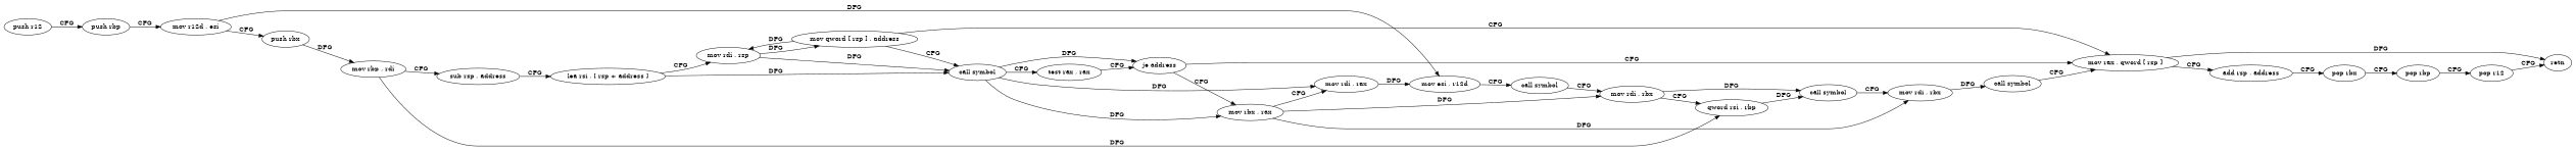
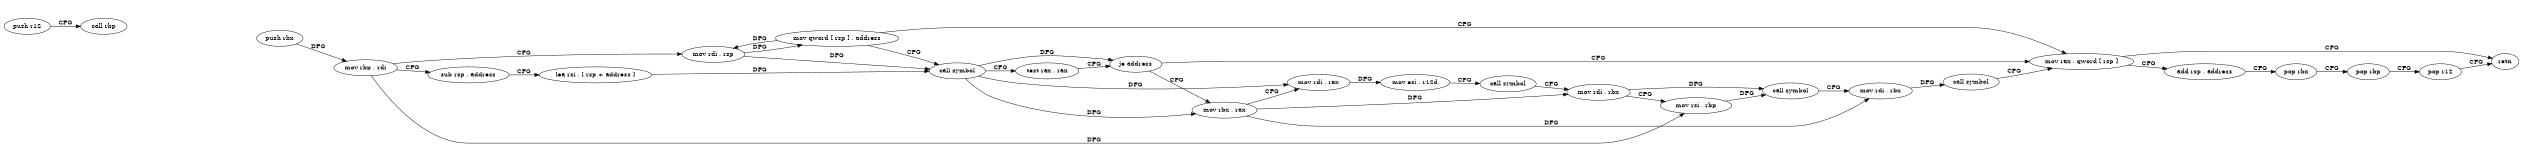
  digraph {
    rankdir=LR
    n1 [label="push r12"]
-   n2 [label="push rbp"]
-   n3 [label="mov r12d , esi"]
+   n2 [label="call rbp"]
    n4 [label="push rbx"]
    n5 [label="mov esi , r12d"]
    n6 [label="mov rbp , rdi"]
    n7 [label="call symbol"]
    n8 [label="sub rsp , address"]
-   n9 [label="qword rsi , rbp"]
+   n9 [label="mov rsi , rbp"]
    n10 [label="lea rsi , [ rsp + address ]"]
    n11 [label="call symbol"]
    n12 [label="mov rdi , rsp"]
    n13 [label="call symbol"]
    n14 [label="mov qword [ rsp ] , address"]
    n15 [label="test rax , rax"]
    n16 [label="je address"]
    n17 [label="mov rbx , rax"]
    n18 [label="mov rdi , rax"]
    n19 [label="mov rax , qword [ rsp ]"]
    n20 [label="add rsp , address"]
    n21 [label=retn]
    n22 [label="mov rdi , rbx"]
    n23 [label="mov rdi , rbx"]
    n24 [label="pop rbx"]
    n25 [label="call symbol"]
    n26 [label="pop rbp"]
    n27 [label="pop r12"]
    n1 -> n2 [label=CFG]
-   n2 -> n3 [label=CFG]
-   n3 -> n4 [label=CFG]
-   n3 -> n5 [label=DFG]
    n4 -> n6 [label=DFG]
    n5 -> n7 [label=CFG]
    n6 -> n8 [label=CFG]
    n6 -> n9 [label=DFG]
    n7 -> n22 [label=CFG]
    n8 -> n10 [label=CFG]
    n9 -> n11 [label=DFG]
-   n10 -> n12 [label=CFG]
+   n6 -> n12 [label=CFG]
    n10 -> n13 [label=DFG]
    n11 -> n23 [label=CFG]
    n12 -> n13 [label=DFG]
    n12 -> n14 [label=DFG]
    n13 -> n15 [label=CFG]
    n13 -> n16 [label=DFG]
    n13 -> n17 [label=DFG]
    n13 -> n18 [label=DFG]
    n14 -> n12 [label=DFG]
    n14 -> n13 [label=CFG]
    n14 -> n19 [label=CFG]
    n15 -> n16 [label=CFG]
    n16 -> n17 [label=CFG]
    n16 -> n19 [label=CFG]
    n17 -> n18 [label=CFG]
    n17 -> n22 [label=DFG]
    n17 -> n23 [label=DFG]
    n18 -> n5 [label=DFG]
    n19 -> n20 [label=CFG]
-   n19 -> n21 [label=DFG]
+   n19 -> n21 [label=CFG]
    n20 -> n24 [label=CFG]
    n22 -> n9 [label=CFG]
    n22 -> n11 [label=DFG]
    n23 -> n25 [label=DFG]
    n24 -> n26 [label=CFG]
    n25 -> n19 [label=CFG]
    n26 -> n27 [label=CFG]
    n27 -> n21 [label=CFG]
  }
